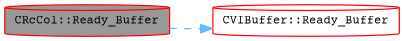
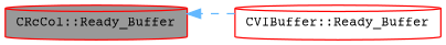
  digraph {
    rankdir=LR
    fontname="Courier Prime"
    node [color=red fontname="Courier Prime" fontsize=10 shape=cylinder style=filled]
    n1 [fillcolor=grey60 fontcolor=black height=0.2 label="CRcCol::Ready_Buffer" width=0.4]
    n2 [fillcolor=white height=0.2 label="CVIBuffer::Ready_Buffer" width=0.4]
-   n1 -> n2 [color=steelblue1 fontname="Courier Prime" fontsize=10 labelfontname=Helvetica labelfontsize=10 style=dashed]
+   n2 -> n1 [color=steelblue1 fontname="Courier Prime" fontsize=10 labelfontname=Helvetica labelfontsize=10 style=dashed]
  }
